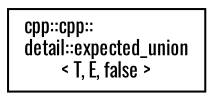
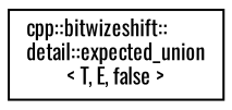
  digraph {
    rankdir=LR
    fontname=Oswald
-   n1 [color=black fillcolor=white fontname=Oswald fontsize=10 height=0.2 label="cpp::cpp::\ldetail::expected_union\l\< T, E, false \>" shape=record style=filled width=0.4]
+   n1 [color=black fillcolor=white fontname=Oswald fontsize=10 height=0.2 label="cpp::bitwizeshift::\ldetail::expected_union\l\< T, E, false \>" shape=record style=filled width=0.4]
  }
